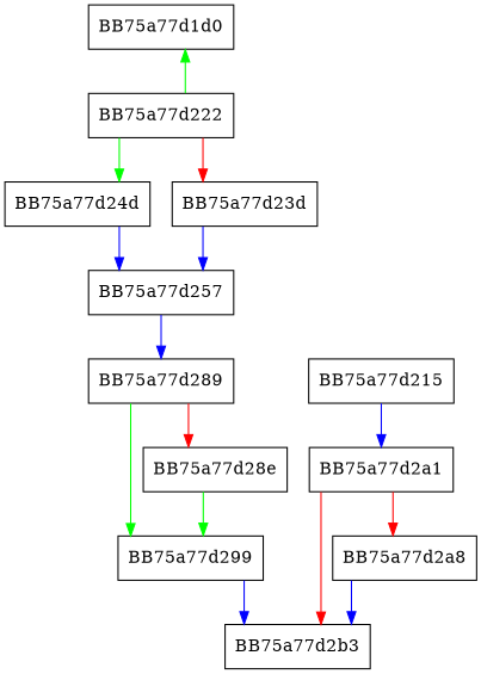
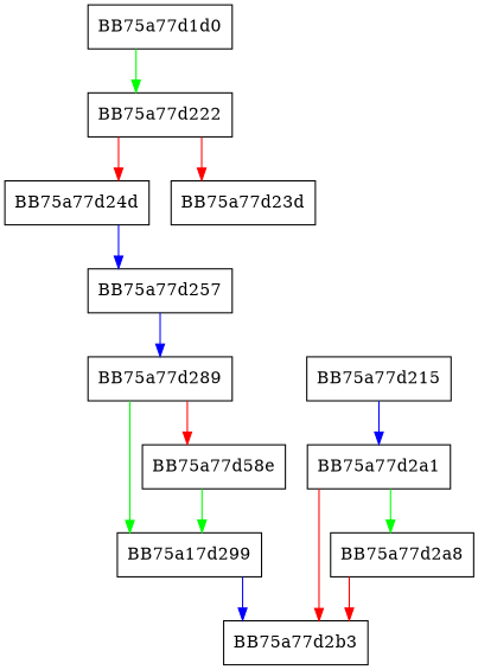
  digraph {
    splines=ortho
    node [shape=box]
    edge [color=blue]
    BB75a77d1d0
    BB75a77d222
    BB75a77d24d
    BB75a77d23d
    BB75a77d215
    BB75a77d2a1
    BB75a77d257
    BB75a77d2b3
    BB75a77d2a8
    BB75a77d289
-   BB75a77d299
-   BB75a77d28e
-   BB75a77d222 -> BB75a77d1d0 [color=green]
-   BB75a77d222 -> BB75a77d24d [color=green]
+   BB75a77d299 [label=BB75a17d299]
+   BB75a77d28e [label=BB75a77d58e]
+   BB75a77d1d0 -> BB75a77d222 [color=green]
+   BB75a77d222 -> BB75a77d24d [color=red]
    BB75a77d222 -> BB75a77d23d [color=red]
    BB75a77d24d -> BB75a77d257
-   BB75a77d23d -> BB75a77d257
    BB75a77d215 -> BB75a77d2a1
    BB75a77d2a1 -> BB75a77d2b3 [color=red]
-   BB75a77d2a1 -> BB75a77d2a8 [color=red]
+   BB75a77d2a1 -> BB75a77d2a8 [color=green]
    BB75a77d257 -> BB75a77d289
-   BB75a77d2a8 -> BB75a77d2b3
+   BB75a77d2a8 -> BB75a77d2b3 [color=red]
    BB75a77d289 -> BB75a77d299 [color=green]
    BB75a77d289 -> BB75a77d28e [color=red]
    BB75a77d299 -> BB75a77d2b3
    BB75a77d28e -> BB75a77d299 [color=green]
  }
